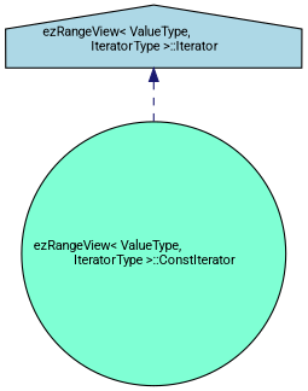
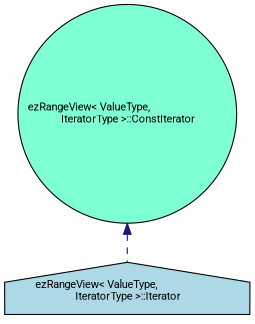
  digraph {
    fontname=Roboto
    node [color=black fontname=Roboto fontsize=10 style=filled]
    n1 [fillcolor=lightblue fontcolor=black height=0.2 label="ezRangeView\< ValueType,\l IteratorType \>::Iterator" shape=house width=0.4]
    n2 [fillcolor=aquamarine height=0.2 label="ezRangeView\< ValueType,\l IteratorType \>::ConstIterator" shape=circle width=0.4]
-   n1 -> n2 [color=midnightblue dir=back fontname=Roboto fontsize=10 labelfontname=Helvetica labelfontsize=10 style=dashed]
+   n2 -> n1 [color=midnightblue dir=back fontname=Roboto fontsize=10 labelfontname=Helvetica labelfontsize=10 style=dashed]
  }
